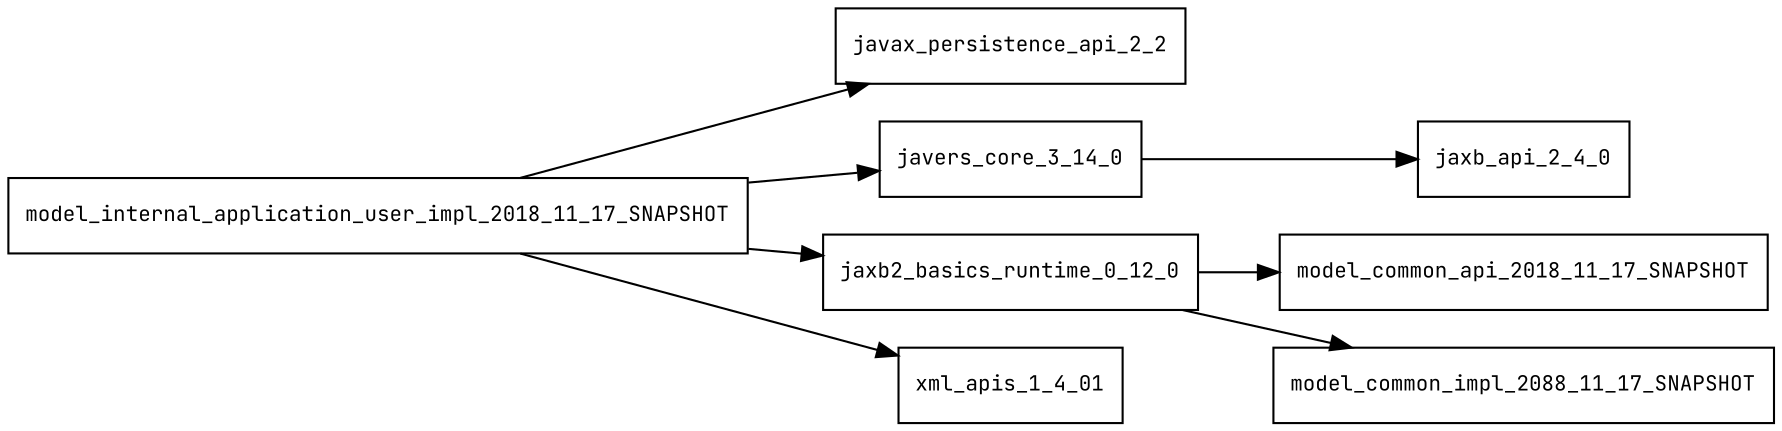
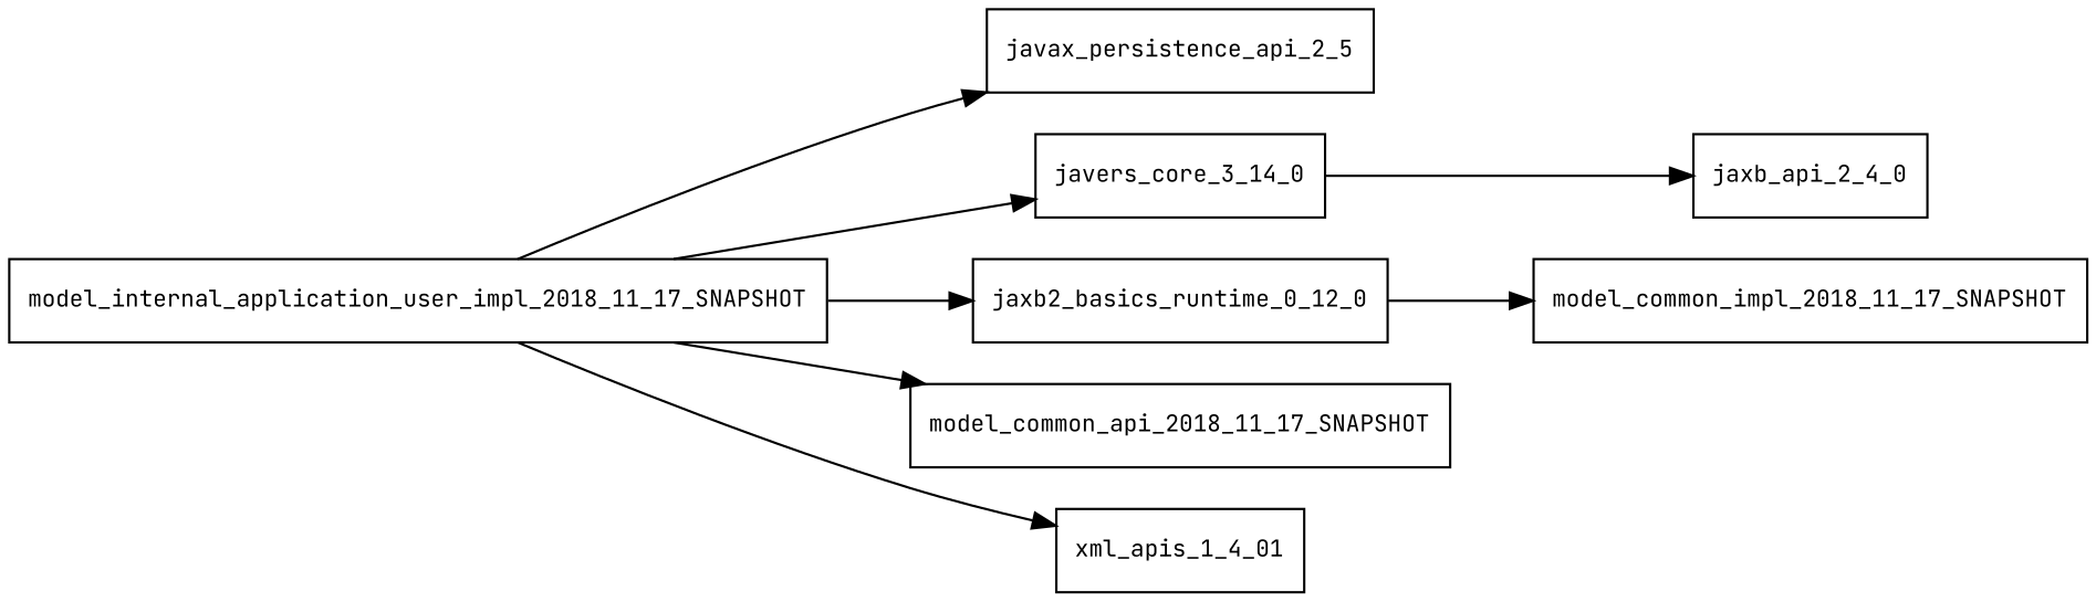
  digraph {
    fontname="JetBrains Mono"
    rankdir=LR
    node [fontname="JetBrains Mono" fontsize=10.0 shape=box]
    edge [fontname="JetBrains Mono"]
    model_internal_application_user_impl_2018_11_17_SNAPSHOT
-   javax_persistence_api_2_2
+   javax_persistence_api_2_2 [label=javax_persistence_api_2_5]
    javers_core_3_14_0
    jaxb2_basics_runtime_0_12_0
    model_common_api_2018_11_17_SNAPSHOT
    xml_apis_1_4_01
    jaxb_api_2_4_0
-   model_common_impl_2018_11_17_SNAPSHOT [label=model_common_impl_2088_11_17_SNAPSHOT]
+   model_common_impl_2018_11_17_SNAPSHOT
    model_internal_application_user_impl_2018_11_17_SNAPSHOT -> javax_persistence_api_2_2
    model_internal_application_user_impl_2018_11_17_SNAPSHOT -> javers_core_3_14_0
    model_internal_application_user_impl_2018_11_17_SNAPSHOT -> jaxb2_basics_runtime_0_12_0
-   jaxb2_basics_runtime_0_12_0 -> model_common_api_2018_11_17_SNAPSHOT
+   model_internal_application_user_impl_2018_11_17_SNAPSHOT -> model_common_api_2018_11_17_SNAPSHOT
    model_internal_application_user_impl_2018_11_17_SNAPSHOT -> xml_apis_1_4_01
    javers_core_3_14_0 -> jaxb_api_2_4_0
    jaxb2_basics_runtime_0_12_0 -> model_common_impl_2018_11_17_SNAPSHOT
  }
